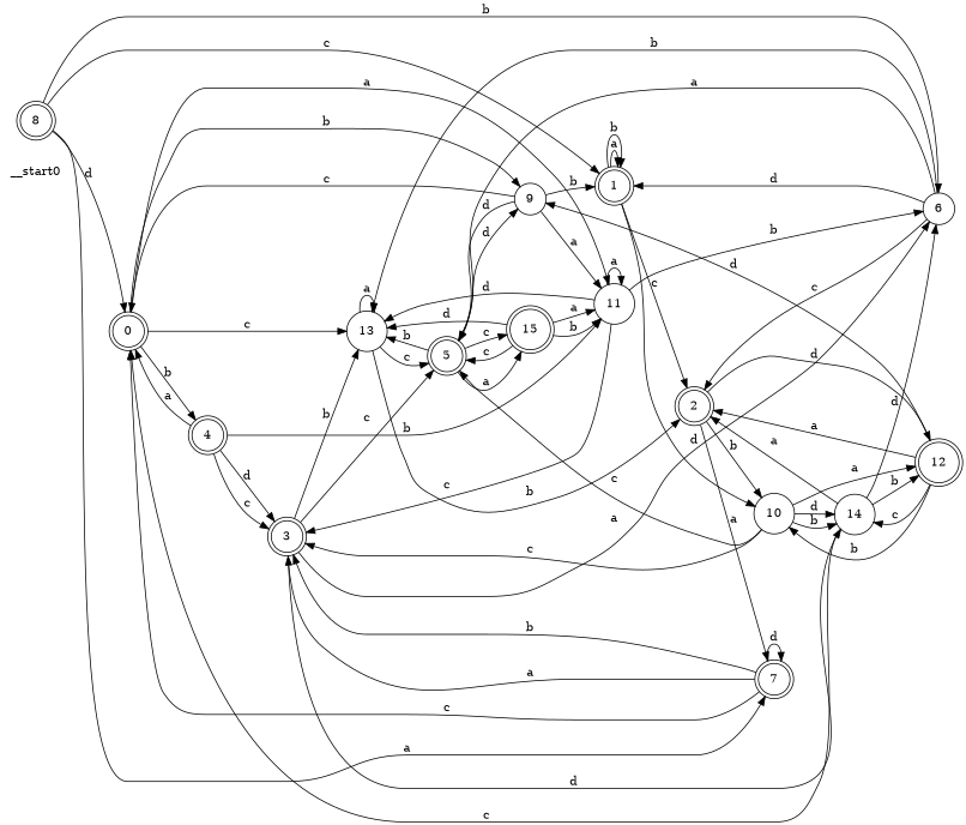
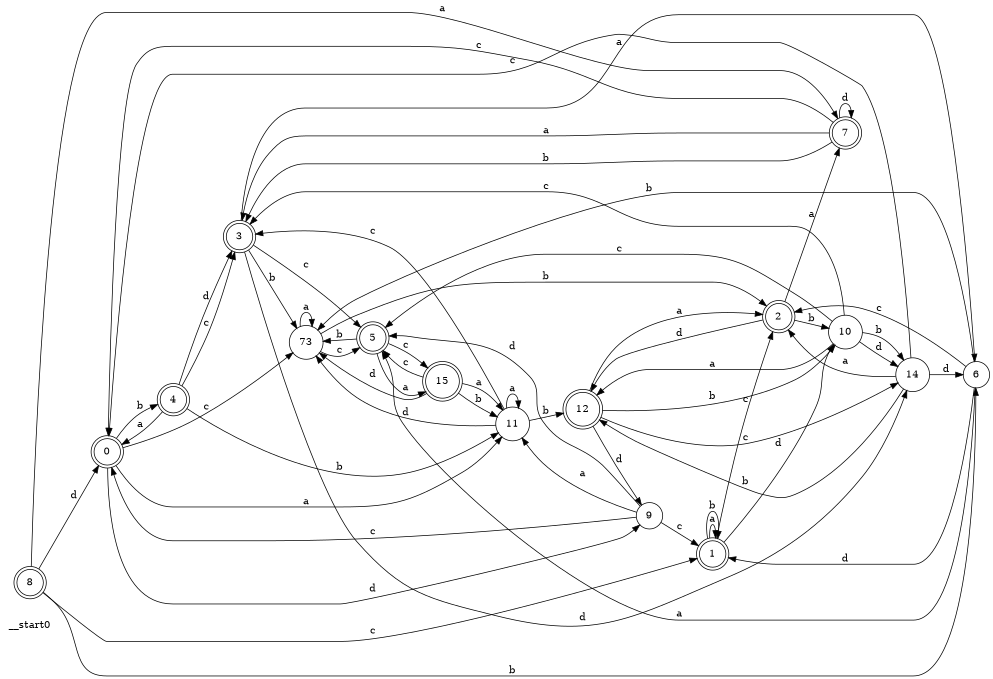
  digraph {
    rankdir=LR
    node [shape=doublecircle color=black fillcolor=white style="rounded,filled"]
    __start0 [shape=none color="" fillcolor="" style=""]
    n2 [label=0]
    n3 [label=4]
    n4 [label=9 shape=circle style=filled]
    n5 [label=11 shape=circle style=filled]
-   n6 [label=13 shape=circle style=filled]
+   n6 [label=73 shape=circle style=filled]
    n7 [label=3]
    n8 [label=1]
    n9 [label=5]
    n10 [label=6 shape=circle style=filled]
    n11 [label=2]
    n12 [label=10 shape=circle style=filled]
    n13 [label=7]
    n14 [label=12]
    n15 [label=14 shape=circle style=filled]
    n16 [label=15]
    n17 [label=8]
    n2 -> n3 [label=b]
-   n2 -> n4 [label=b]
+   n2 -> n4 [label=d]
    n2 -> n5 [label=a]
    n2 -> n6 [label=c]
    n3 -> n2 [label=a]
    n3 -> n5 [label=b]
    n3 -> n7 [label=c]
    n3 -> n7 [label=d]
    n4 -> n2 [label=c]
    n4 -> n5 [label=a]
-   n4 -> n8 [label=b]
+   n4 -> n8 [label=c]
    n4 -> n9 [label=d]
    n5 -> n5 [label=a]
    n5 -> n6 [label=d]
    n5 -> n7 [label=c]
-   n5 -> n10 [label=b]
+   n5 -> n14 [label=b]
    n6 -> n6 [label=a]
    n6 -> n9 [label=c]
    n6 -> n11 [label=b]
    n7 -> n6 [label=b]
    n7 -> n9 [label=c]
    n7 -> n10 [label=a]
    n7 -> n15 [label=d]
    n8 -> n8 [label=a]
    n8 -> n8 [label=b]
    n8 -> n11 [label=c]
    n8 -> n12 [label=d]
-   n9 -> n4 [label=d]
    n9 -> n6 [label=b]
    n9 -> n16 [label=a]
    n9 -> n16 [label=c]
    n10 -> n6 [label=b]
    n10 -> n8 [label=d]
    n10 -> n9 [label=a]
    n10 -> n11 [label=c]
    n11 -> n12 [label=b]
    n11 -> n13 [label=a]
    n11 -> n14 [label=d]
    n12 -> n7 [label=c]
    n12 -> n9 [label=c]
    n12 -> n14 [label=a]
    n12 -> n15 [label=b]
    n12 -> n15 [label=d]
    n13 -> n2 [label=c]
    n13 -> n7 [label=a]
    n13 -> n7 [label=b]
    n13 -> n13 [label=d]
    n14 -> n4 [label=d]
    n14 -> n11 [label=a]
    n14 -> n12 [label=b]
    n14 -> n15 [label=c]
    n15 -> n2 [label=c]
    n15 -> n10 [label=d]
    n15 -> n11 [label=a]
    n15 -> n14 [label=b]
    n16 -> n5 [label=a]
    n16 -> n5 [label=b]
    n16 -> n6 [label=d]
    n16 -> n9 [label=c]
    n17 -> n2 [label=d]
    n17 -> n8 [label=c]
    n17 -> n10 [label=b]
    n17 -> n13 [label=a]
  }
